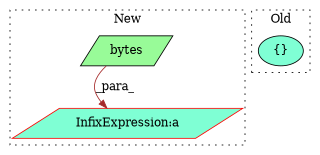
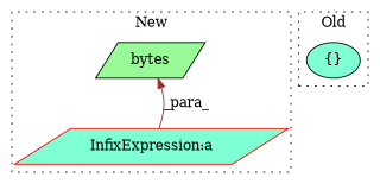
  digraph {
    node [shape=parallelogram style=filled fillcolor=aquamarine color=black]
    n1 [a=32 l="6,1" label=bytes s="6779,6847" fillcolor=palegreen]
    n2 [a=27 l=18 label="InfixExpression:a" s=6798 color=red]
    n3 [a=4 l=2 label="{}" s=5343 shape=ellipse]
    subgraph cluster_1 {
      label=New
      style=dotted
      n1
      n2
    }
    subgraph cluster_2 {
      label=Old
      style=dotted
      n3
    }
-   n1 -> n2 [label=_para_ color=brown]
+   n2 -> n1 [label=_para_ color=brown]
  }
